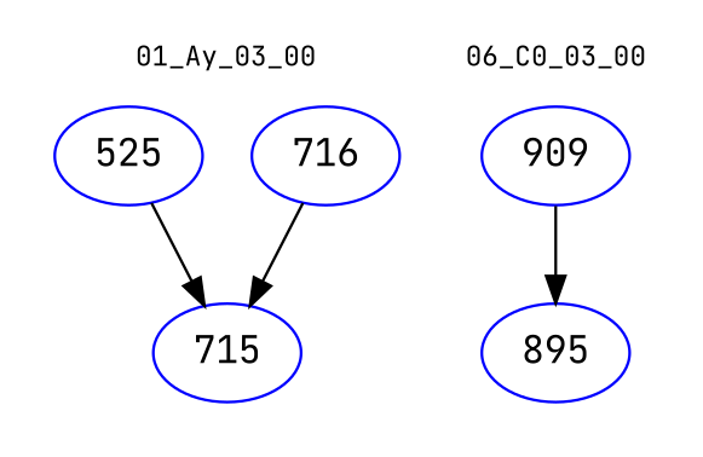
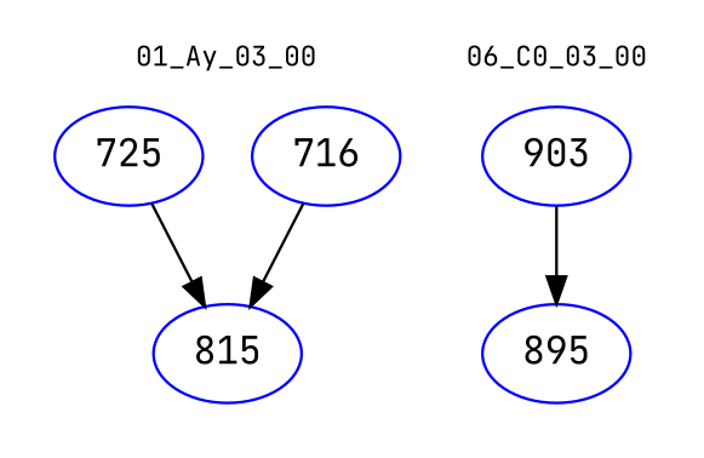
  digraph {
    fontname="JetBrains Mono"
    node [color=blue fontname="JetBrains Mono"]
    edge [color=black fontname="JetBrains Mono"]
    n1 [label=716]
-   n2 [label=715]
-   n3 [label=525]
-   n4 [label=909]
+   n2 [label=815]
+   n3 [label=725]
+   n4 [label=903]
    n5 [label=895]
    subgraph cluster_1 {
      color=white
      fontsize=10
      label="01_Ay_03_00"
      n1
      n2
      n3
    }
    subgraph cluster_2 {
      color=white
      fontsize=10
      label="06_C0_03_00"
      n4
      n5
    }
    n1 -> n2
    n3 -> n2
    n4 -> n5
  }
